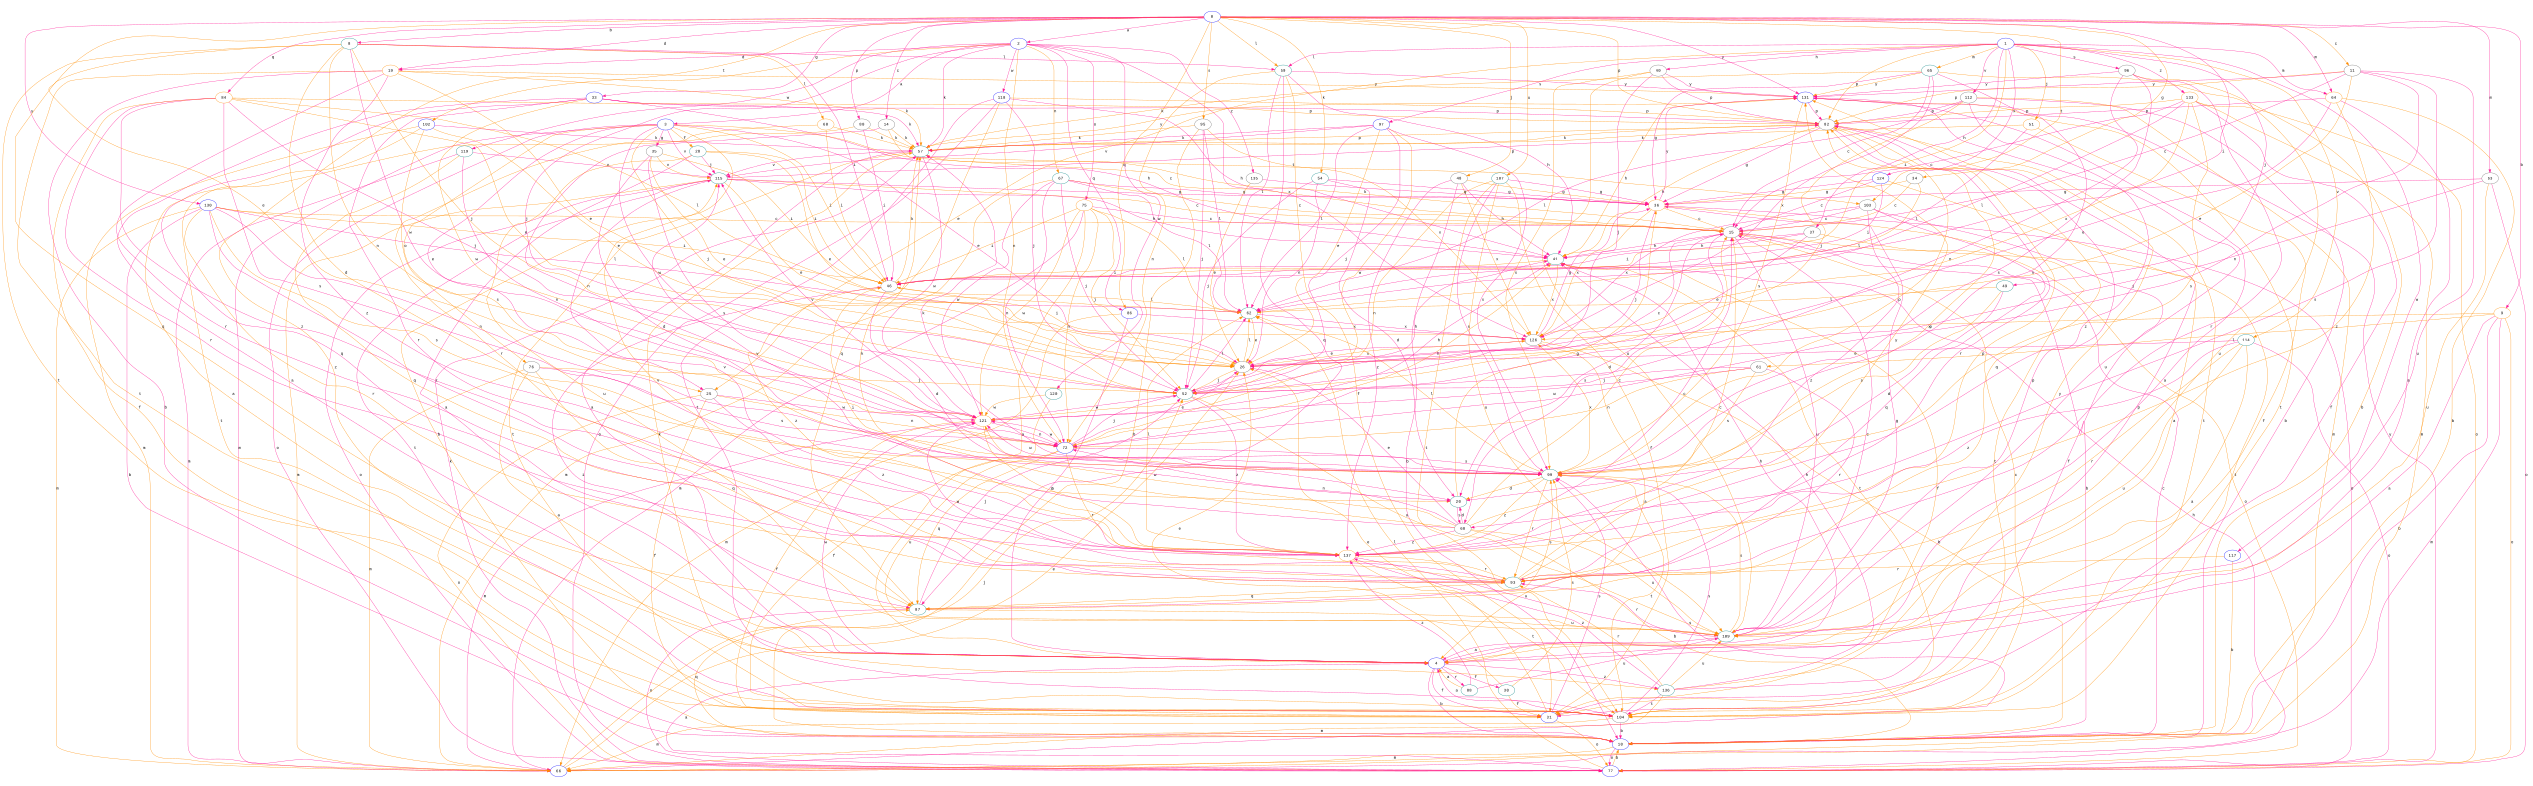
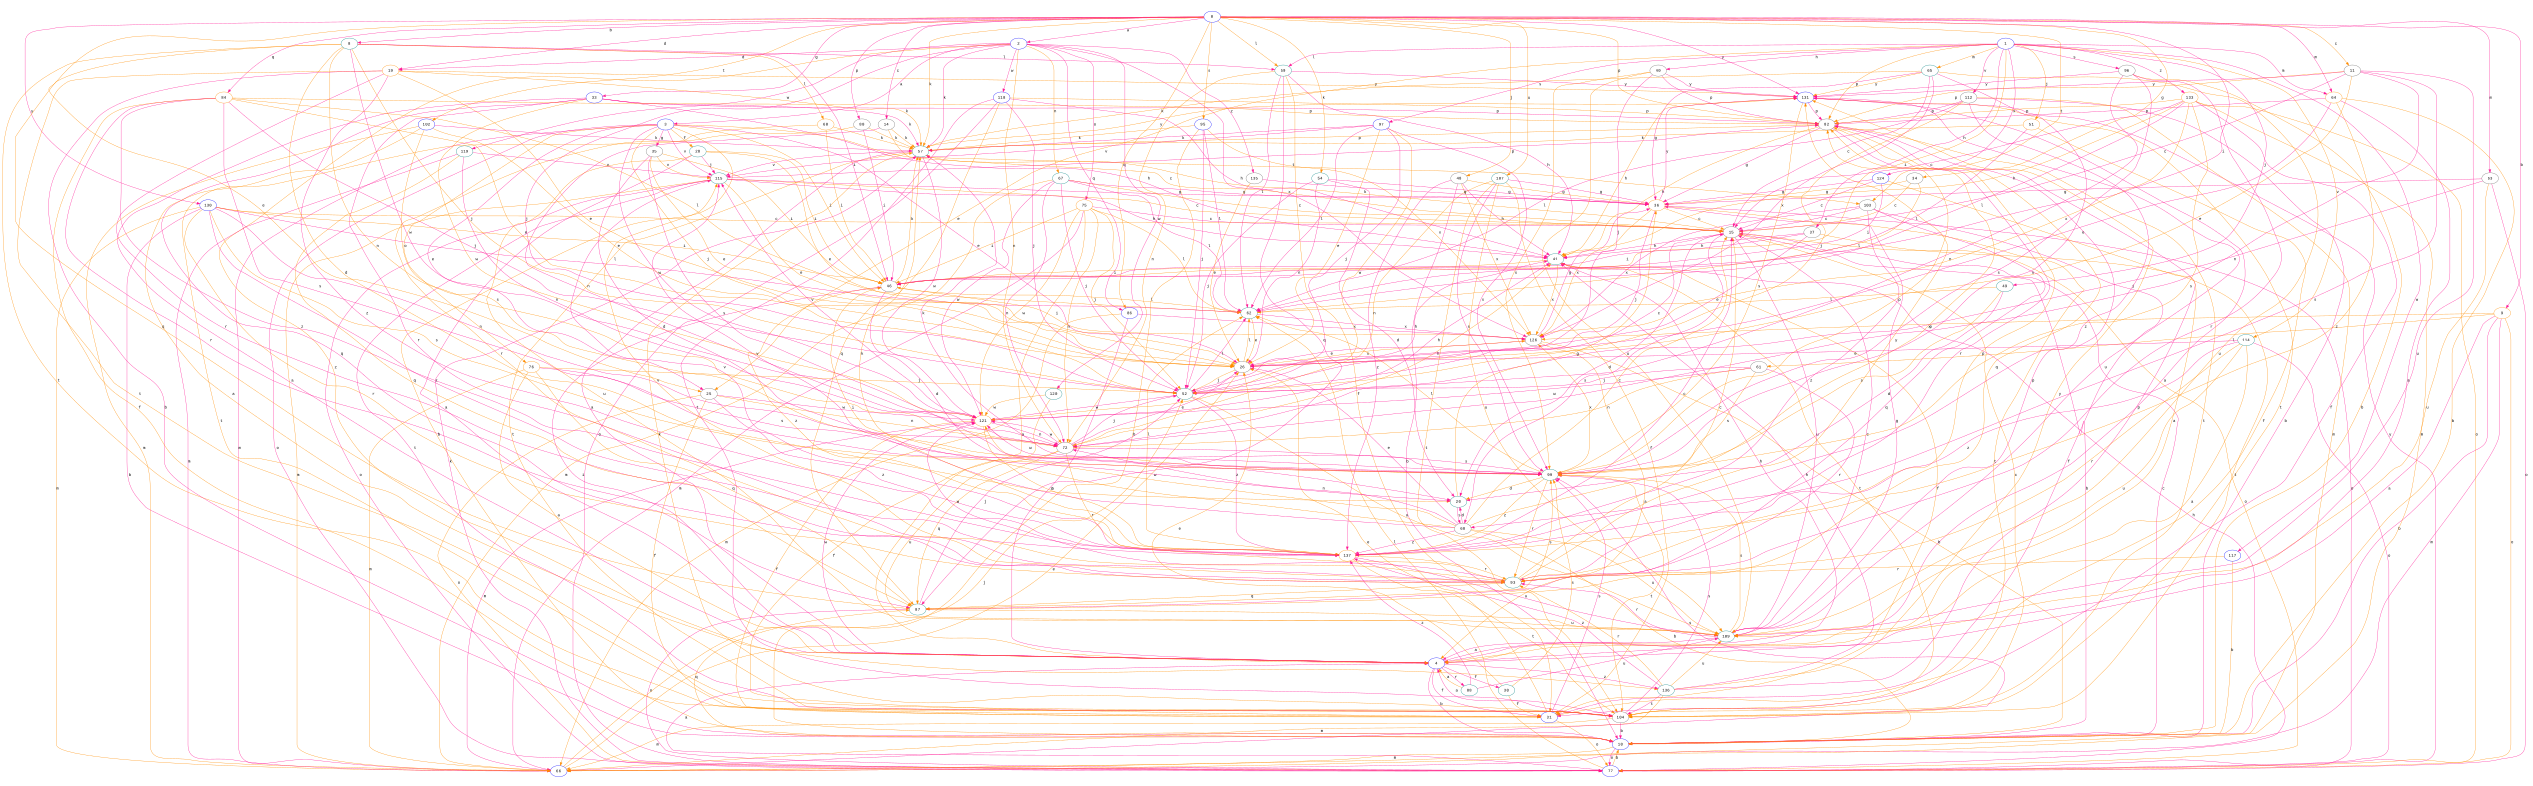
  strict digraph {
    fontname="Liberation Mono"
    node [color=teal fontname="Liberation Mono"]
    edge [color=deeppink fontname="Liberation Mono"]
    0 [color=blue]
    2 [color=blue]
    8
    9 [color=darkorange]
    11 [color=gray40]
    14 [color=gray40]
    19 [color=darkorange]
    25 [color=gray40]
    33 [color=blue]
    34 [color=gray40]
    46 [color=gray40]
    48 [color=gray40]
    54
    59
    63 [color=gray40]
    64 [color=darkorange]
    80 [color=gray40]
    82 [color=gray40]
    84 [color=darkorange]
    86 [color=blue]
-   95 [color=gray40]
+   95 [color=blue]
    102 [color=blue]
    103 [color=gray40]
    107
    130 [color=blue]
    131 [color=blue]
    3 [color=blue]
    52
    57
    67
-   72 [color=blue]
+   72 [color=gray40]
    75 [color=darkorange]
    118 [color=blue]
    119
    120
    126 [color=gray40]
    135 [color=gray40]
    136
    121 [color=darkorange]
    20
    60 [color=darkorange]
    87
    104 [color=gray40]
    10 [color=blue]
    66 [color=blue]
    77 [color=blue]
    4 [color=blue]
    61 [color=gray40]
    26 [color=gray40]
    15 [color=gray40]
    n51 [color=gray40 label=68]
    109
    93
    137 [color=darkorange]
    31 [color=blue]
    41
    36 [color=darkorange]
    62
    99
    1 [color=blue]
    37 [color=gray40]
    40 [color=gray40]
    49
    51 [color=darkorange]
    65
    96 [color=gray40]
    97 [color=blue]
    112 [color=gray40]
    114
    117 [color=blue]
    124 [color=blue]
    133 [color=darkorange]
    115
    28
    35 [color=gray40]
-   76 [color=gray40]
+   76 [color=darkorange]
    30
    88
    0 -> 2 [label=a]
    0 -> 8 [label=b]
    0 -> 9 [label=b]
    0 -> 11 [color=darkorange label=c]
    0 -> 14 [label=c]
    0 -> 19 [label=d]
    0 -> 25 [color=darkorange label=e]
    0 -> 33 [label=g]
    0 -> 34 [color=darkorange label=g]
    0 -> 46 [label=i]
    0 -> 48 [color=darkorange label=j]
    0 -> 54 [color=darkorange label=k]
    0 -> 59 [color=darkorange label=l]
    0 -> 63 [label=m]
    0 -> 64 [label=m]
    0 -> 80 [label=p]
    0 -> 82 [color=darkorange label=p]
    0 -> 84 [label=q]
    0 -> 86 [color=darkorange label=q]
    0 -> 95 [color=darkorange label=s]
    0 -> 102 [color=darkorange label=t]
    0 -> 103 [color=darkorange label=t]
    0 -> 107 [color=darkorange label=u]
    0 -> 130 [label=y]
    0 -> 131 [label=y]
    2 -> 19 [label=d]
    2 -> 86 [label=q]
    2 -> 3 [label=a]
    2 -> 52 [label=j]
    2 -> 57 [label=k]
    2 -> 67 [color=darkorange label=n]
    2 -> 72 [color=darkorange label=n]
    2 -> 75 [label=o]
    2 -> 118 [label=w]
    2 -> 119 [label=w]
    2 -> 120 [label=w]
    2 -> 126 [label=x]
    2 -> 135 [label=z]
    2 -> 136 [color=darkorange label=z]
    8 -> 46 [label=i]
    8 -> 59 [label=l]
    8 -> 52 [color=darkorange label=j]
    8 -> 72 [color=darkorange label=n]
    8 -> 121 [label=w]
    8 -> 20 [color=darkorange label=d]
    8 -> 60 [color=darkorange label=l]
    8 -> 87 [color=darkorange label=q]
    8 -> 104 [color=darkorange label=t]
    9 -> 126 [color=darkorange label=x]
    9 -> 10 [label=b]
    9 -> 66 [label=m]
    9 -> 77 [color=darkorange label=o]
    9 -> 4 [label=a]
    9 -> 61 [color=darkorange label=l]
    11 -> 82 [color=darkorange label=p]
    11 -> 131 [label=y]
    11 -> 72 [label=n]
    11 -> 26 [color=darkorange label=e]
    11 -> 15 [label=c]
    11 -> n51 [label=s]
    11 -> 109 [label=u]
    14 -> 57 [color=darkorange label=k]
    14 -> 72 [label=n]
    14 -> 15 [color=darkorange label=c]
    19 -> 131 [color=darkorange label=y]
    19 -> 57 [color=darkorange label=k]
    19 -> 104 [color=darkorange label=t]
    19 -> 10 [label=b]
    19 -> 26 [color=darkorange label=e]
    19 -> 93 [label=r]
    19 -> 137 [label=z]
    25 -> 72 [color=darkorange label=n]
    25 -> 121 [label=w]
    25 -> 77 [color=darkorange label=o]
    25 -> 137 [label=z]
    25 -> 31 [color=darkorange label=f]
    33 -> 82 [label=p]
    33 -> 57 [label=k]
    33 -> 121 [color=darkorange label=w]
    33 -> 87 [label=q]
    33 -> 4 [label=a]
    33 -> 93 [label=r]
    33 -> 41 [label=h]
    34 -> 15 [color=darkorange label=c]
    34 -> 36 [color=darkorange label=g]
    34 -> 62 [color=darkorange label=l]
    46 -> 57 [color=darkorange label=k]
    46 -> 20 [label=d]
    46 -> 137 [color=darkorange label=z]
    46 -> 62 [color=darkorange label=l]
    48 -> 126 [color=darkorange label=x]
    48 -> 10 [label=b]
    48 -> 137 [label=z]
    48 -> 41 [label=h]
    48 -> 36 [color=darkorange label=g]
    54 -> 52 [label=j]
    54 -> 20 [label=d]
    54 -> 26 [label=n]
    54 -> 36 [label=g]
    59 -> 131 [label=y]
    59 -> 72 [color=darkorange label=n]
    59 -> 87 [label=q]
    59 -> 31 [color=darkorange label=f]
    59 -> 41 [label=h]
    59 -> 62 [label=l]
    63 -> 52 [label=j]
    63 -> 77 [label=o]
    63 -> 109 [color=darkorange label=u]
    63 -> 36 [label=g]
    64 -> 82 [label=p]
    64 -> 10 [color=darkorange label=b]
    64 -> 4 [label=a]
    64 -> 26 [label=e]
    64 -> 137 [color=darkorange label=z]
    80 -> 46 [label=i]
    80 -> 57 [color=darkorange label=k]
    80 -> 93 [color=darkorange label=r]
-   82 -> 57 [color=darkorange label=k]
+   0 -> 57 [color=darkorange label=k]
    82 -> 87 [color=darkorange label=q]
    82 -> 104 [color=darkorange label=t]
    82 -> 93 [label=r]
    82 -> 41 [color=darkorange label=h]
    82 -> 36 [label=g]
    84 -> 82 [color=darkorange label=p]
    84 -> 52 [label=j]
    84 -> 26 [color=darkorange label=e]
    84 -> 93 [label=r]
    84 -> 137 [label=z]
    84 -> 31 [color=darkorange label=f]
    84 -> 62 [color=darkorange label=l]
    84 -> 99 [label=s]
    86 -> 126 [label=x]
    86 -> 66 [color=darkorange label=m]
    86 -> 4 [label=a]
    95 -> 52 [label=j]
    95 -> 57 [color=darkorange label=k]
    95 -> 126 [color=darkorange label=x]
    95 -> 10 [color=darkorange label=b]
    95 -> 62 [label=l]
    102 -> 57 [label=k]
    102 -> 66 [color=darkorange label=m]
    102 -> 4 [color=darkorange label=a]
    102 -> 26 [color=darkorange label=e]
    102 -> 99 [color=darkorange label=s]
    103 -> 126 [label=x]
    103 -> 87 [label=q]
    103 -> 15 [label=c]
    103 -> 137 [label=z]
    103 -> 31 [label=f]
    107 -> 72 [color=darkorange label=n]
    107 -> 104 [color=darkorange label=t]
    107 -> 109 [color=darkorange label=u]
    107 -> 31 [color=darkorange label=f]
    107 -> 36 [label=g]
    107 -> 99 [label=s]
    130 -> 46 [color=darkorange label=i]
    130 -> 72 [label=n]
    130 -> 10 [label=b]
    130 -> 66 [color=darkorange label=m]
    130 -> 15 [color=darkorange label=c]
    130 -> 93 [color=darkorange label=r]
    130 -> 137 [label=z]
    130 -> 62 [label=l]
    130 -> 99 [color=darkorange label=s]
    131 -> 82 [label=p]
    131 -> 104 [color=darkorange label=t]
    131 -> 4 [label=a]
    131 -> 109 [label=u]
    131 -> 41 [color=darkorange label=h]
    131 -> 99 [color=darkorange label=s]
    3 -> 25 [label=e]
    3 -> 46 [color=darkorange label=i]
    3 -> 103 [color=darkorange label=t]
    3 -> 52 [color=darkorange label=j]
    3 -> 121 [label=w]
    3 -> 10 [color=darkorange label=b]
    3 -> 66 [label=m]
    3 -> 77 [label=o]
    3 -> 26 [label=e]
    3 -> 115 [label=v]
    3 -> 28 [color=darkorange label=f]
    3 -> 35 [label=g]
    3 -> 76 [color=darkorange label=o]
    52 -> 121 [label=w]
    52 -> 15 [label=c]
    52 -> 109 [color=darkorange label=u]
    52 -> 137 [label=z]
    52 -> 41 [label=h]
    52 -> 62 [label=l]
    57 -> 82 [color=darkorange label=p]
    57 -> 131 [color=darkorange label=y]
    57 -> 121 [label=w]
    57 -> 104 [color=darkorange label=t]
    57 -> 4 [label=a]
    57 -> 115 [label=v]
    67 -> 52 [label=j]
    67 -> 72 [label=n]
    67 -> 121 [label=w]
    67 -> 66 [color=darkorange label=m]
    67 -> 15 [color=darkorange label=c]
    67 -> 36 [label=g]
    67 -> 62 [label=l]
    72 -> 52 [label=j]
    72 -> 121 [label=w]
    72 -> 87 [color=darkorange label=q]
    72 -> 26 [label=e]
    72 -> 109 [color=darkorange label=u]
    72 -> 93 [color=darkorange label=r]
    72 -> 41 [color=darkorange label=h]
    72 -> 99 [label=s]
    75 -> 46 [color=darkorange label=i]
    75 -> 52 [color=darkorange label=j]
    75 -> 72 [color=darkorange label=n]
    75 -> 121 [color=darkorange label=w]
    75 -> 66 [label=m]
    75 -> 4 [color=darkorange label=a]
    75 -> 15 [label=c]
    75 -> 62 [color=darkorange label=l]
    118 -> 82 [color=darkorange label=p]
    118 -> 52 [label=j]
    118 -> 87 [color=darkorange label=q]
    118 -> 104 [label=t]
    118 -> 77 [label=o]
    118 -> 41 [label=h]
    119 -> 72 [label=n]
    119 -> 87 [color=darkorange label=q]
    119 -> 66 [label=m]
    119 -> 115 [label=v]
    120 -> 121 [color=darkorange label=w]
    120 -> 31 [color=darkorange label=f]
    126 -> 46 [color=darkorange label=i]
    126 -> 10 [color=darkorange label=b]
    126 -> 4 [color=darkorange label=a]
    126 -> 26 [label=e]
    126 -> 36 [label=g]
    135 -> 26 [color=darkorange label=e]
    135 -> 36 [label=g]
    136 -> 82 [label=p]
    136 -> 131 [color=darkorange label=y]
    136 -> 104 [label=t]
    136 -> 66 [color=darkorange label=m]
    136 -> 109 [color=darkorange label=u]
    136 -> 93 [color=darkorange label=r]
    136 -> 137 [label=z]
    136 -> 41 [label=h]
    121 -> 72 [label=n]
    121 -> 66 [label=m]
    121 -> 137 [color=darkorange label=z]
    121 -> 31 [color=darkorange label=f]
    121 -> 41 [label=h]
    121 -> 115 [label=v]
    20 -> n51 [label=s]
    20 -> 36 [color=darkorange label=g]
    60 -> 46 [color=darkorange label=i]
    60 -> 57 [color=darkorange label=k]
    60 -> 104 [color=darkorange label=t]
    87 -> 52 [label=j]
    87 -> 77 [label=o]
    87 -> 109 [color=darkorange label=u]
    87 -> 99 [color=darkorange label=s]
    104 -> 57 [color=darkorange label=k]
    104 -> 10 [label=b]
    104 -> 66 [color=darkorange label=m]
    104 -> 4 [label=a]
    104 -> 15 [color=darkorange label=c]
    104 -> 99 [label=s]
    10 -> 87 [color=darkorange label=q]
    10 -> 66 [color=darkorange label=m]
    10 -> 77 [label=o]
    10 -> 15 [label=c]
    66 -> 52 [color=darkorange label=j]
    66 -> 26 [color=darkorange label=e]
    66 -> 99 [label=s]
    77 -> 131 [label=y]
    77 -> 57 [label=k]
    77 -> 10 [color=darkorange label=b]
    77 -> 4 [label=a]
    77 -> 41 [label=h]
    77 -> 62 [color=darkorange label=l]
    4 -> 46 [label=i]
    4 -> 136 [label=z]
    4 -> 121 [label=w]
    4 -> 10 [label=b]
    4 -> 31 [label=f]
    4 -> 41 [label=h]
    4 -> 30 [label=f]
    4 -> 88 [label=r]
    61 -> 52 [label=j]
    61 -> 72 [color=darkorange label=n]
    61 -> 121 [label=w]
    61 -> 93 [label=r]
    61 -> 99 [color=darkorange label=s]
    26 -> 52 [color=darkorange label=j]
    26 -> 126 [color=darkorange label=x]
    26 -> 62 [color=darkorange label=l]
    15 -> 57 [color=darkorange label=k]
    15 -> 20 [label=d]
    15 -> 10 [label=b]
    15 -> 77 [color=darkorange label=o]
    15 -> n51 [label=s]
    15 -> 109 [label=u]
    15 -> 41 [label=h]
    n51 -> 46 [color=darkorange label=i]
    n51 -> 82 [color=darkorange label=p]
    n51 -> 72 [label=n]
    n51 -> 121 [color=darkorange label=w]
    n51 -> 20 [label=d]
    n51 -> 10 [color=darkorange label=b]
    n51 -> 26 [label=e]
    n51 -> 15 [color=darkorange label=c]
    n51 -> 109 [color=darkorange label=u]
    n51 -> 137 [label=z]
    n51 -> 115 [label=v]
    109 -> 82 [label=p]
    109 -> 4 [label=a]
    109 -> 15 [label=c]
    109 -> 93 [label=r]
    109 -> 36 [label=g]
    109 -> 99 [color=darkorange label=s]
    93 -> 82 [color=darkorange label=p]
    93 -> 131 [color=darkorange label=y]
    93 -> 121 [label=w]
    93 -> 87 [color=darkorange label=q]
    93 -> 15 [color=darkorange label=c]
    93 -> 115 [color=darkorange label=v]
    137 -> 57 [color=darkorange label=k]
    137 -> 104 [color=darkorange label=t]
    137 -> 15 [label=c]
    137 -> 109 [label=u]
    137 -> 93 [color=darkorange label=r]
    137 -> 62 [color=darkorange label=l]
    137 -> 115 [label=v]
    31 -> 77 [color=darkorange label=o]
    31 -> 26 [color=darkorange label=e]
    31 -> 99 [label=s]
    41 -> 46 [color=darkorange label=i]
    41 -> 126 [color=darkorange label=x]
    41 -> 104 [color=darkorange label=t]
    41 -> 31 [color=darkorange label=f]
    36 -> 131 [label=y]
    36 -> 52 [label=j]
    36 -> 126 [color=darkorange label=x]
    36 -> 104 [color=darkorange label=t]
    36 -> 77 [label=o]
    36 -> 15 [color=darkorange label=c]
    62 -> 126 [label=x]
    62 -> 26 [color=darkorange label=e]
    99 -> 82 [color=darkorange label=p]
    99 -> 57 [label=k]
    99 -> 126 [color=darkorange label=x]
    99 -> 121 [label=w]
    99 -> 20 [color=darkorange label=d]
    99 -> 104 [color=darkorange label=t]
    99 -> 93 [color=darkorange label=r]
    99 -> 137 [color=darkorange label=z]
    99 -> 62 [color=darkorange label=l]
    1 -> 25 [color=darkorange label=e]
    1 -> 46 [color=darkorange label=i]
    1 -> 59 [label=l]
    1 -> 64 [label=m]
    1 -> 82 [color=darkorange label=p]
    1 -> 37 [label=h]
    1 -> 40 [label=h]
    1 -> 49 [label=j]
    1 -> 51 [color=darkorange label=j]
    1 -> 65 [color=darkorange label=m]
    1 -> 96 [label=s]
    1 -> 97 [label=s]
    1 -> 112 [label=v]
    1 -> 114 [color=darkorange label=v]
    1 -> 117 [label=w]
    1 -> 124 [label=x]
    1 -> 133 [label=z]
    37 -> 46 [label=i]
    37 -> 104 [color=darkorange label=t]
    37 -> 26 [label=e]
    37 -> 41 [label=h]
    40 -> 82 [label=p]
    40 -> 131 [label=y]
    40 -> 52 [label=j]
    40 -> 109 [color=darkorange label=u]
    40 -> 99 [color=darkorange label=s]
    49 -> 20 [label=d]
    49 -> 62 [color=darkorange label=l]
    49 -> 99 [color=darkorange label=s]
    51 -> 57 [color=darkorange label=k]
    51 -> 31 [color=darkorange label=f]
    51 -> 62 [label=l]
    65 -> 131 [color=darkorange label=y]
    65 -> 57 [color=darkorange label=k]
    65 -> 126 [label=x]
    65 -> 15 [label=c]
    65 -> 109 [color=darkorange label=u]
    65 -> 36 [label=g]
    65 -> 99 [label=s]
    96 -> 131 [label=y]
    96 -> 72 [label=n]
    96 -> 10 [color=darkorange label=b]
    96 -> 93 [label=r]
    96 -> 99 [label=s]
    97 -> 52 [label=j]
    97 -> 57 [label=k]
    97 -> 121 [color=darkorange label=w]
    97 -> 26 [color=darkorange label=e]
    97 -> 62 [label=l]
    97 -> 99 [label=s]
    97 -> 115 [label=v]
    112 -> 82 [label=p]
    112 -> 52 [color=darkorange label=j]
    112 -> 10 [label=b]
    112 -> 66 [color=darkorange label=m]
    112 -> 137 [label=z]
    112 -> 62 [label=l]
    114 -> 77 [label=o]
    114 -> 4 [color=darkorange label=a]
    114 -> 26 [label=e]
    114 -> 109 [color=darkorange label=u]
    114 -> 93 [color=darkorange label=r]
    114 -> 137 [label=z]
    117 -> 10 [color=darkorange label=b]
    117 -> 93 [color=darkorange label=r]
    124 -> 46 [label=i]
    124 -> 4 [color=darkorange label=a]
    124 -> 15 [label=c]
    124 -> 36 [label=g]
    133 -> 82 [color=darkorange label=p]
    133 -> 126 [color=darkorange label=x]
    133 -> 66 [color=darkorange label=m]
    133 -> 77 [color=darkorange label=o]
    133 -> 15 [label=c]
    133 -> 31 [label=f]
+   133 -> 41 [color=darkorange label=h]
    133 -> 62 [label=l]
    133 -> 99 [color=darkorange label=s]
    115 -> 82 [label=p]
    115 -> 104 [label=t]
    115 -> 66 [color=darkorange label=m]
    115 -> 77 [label=o]
    115 -> 26 [color=darkorange label=e]
    115 -> 15 [color=darkorange label=c]
    115 -> 41 [label=h]
    115 -> 36 [label=g]
    28 -> 46 [color=darkorange label=i]
    28 -> 4 [label=a]
    28 -> 26 [color=darkorange label=e]
    28 -> 109 [color=darkorange label=u]
    28 -> 115 [label=j]
    35 -> 46 [color=darkorange label=i]
    35 -> 20 [label=d]
    35 -> 26 [color=darkorange label=e]
    35 -> 99 [label=s]
    35 -> 115 [color=darkorange label=v]
    76 -> 52 [color=darkorange label=j]
    76 -> 87 [color=darkorange label=q]
    76 -> 66 [color=darkorange label=m]
    76 -> 4 [color=darkorange label=a]
    76 -> 99 [label=s]
    30 -> 26 [color=darkorange label=e]
    30 -> 31 [color=darkorange label=f]
    30 -> 99 [color=darkorange label=s]
    88 -> 4 [color=darkorange label=a]
    88 -> 109 [label=u]
    88 -> 137 [label=z]
  }
